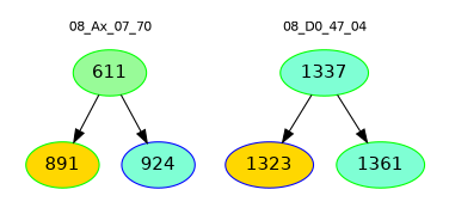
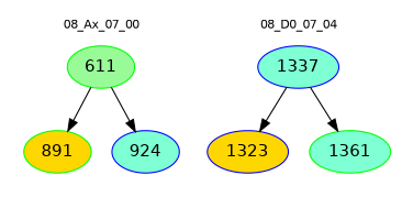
  digraph {
    fontname="DejaVu Sans"
    node [color=green fillcolor=aquamarine fontname="DejaVu Sans" style=filled]
    edge [color=black fontname="DejaVu Sans"]
    n1 [fillcolor=palegreen label=611]
    n2 [fillcolor=gold label=891]
    n3 [color=blue label=924]
-   n4 [label=1337]
+   n4 [color=blue label=1337]
    n5 [color=blue fillcolor=gold label=1323]
    n6 [label=1361]
    subgraph cluster_1 {
      color=white
      fontsize=10
-     label="08_Ax_07_70"
+     label="08_Ax_07_00"
      n1
      n2
      n3
    }
    subgraph cluster_2 {
      color=white
      fontsize=10
-     label="08_D0_47_04"
+     label="08_D0_07_04"
      n4
      n5
      n6
    }
    n1 -> n2
    n1 -> n3
    n4 -> n5
    n4 -> n6
  }
